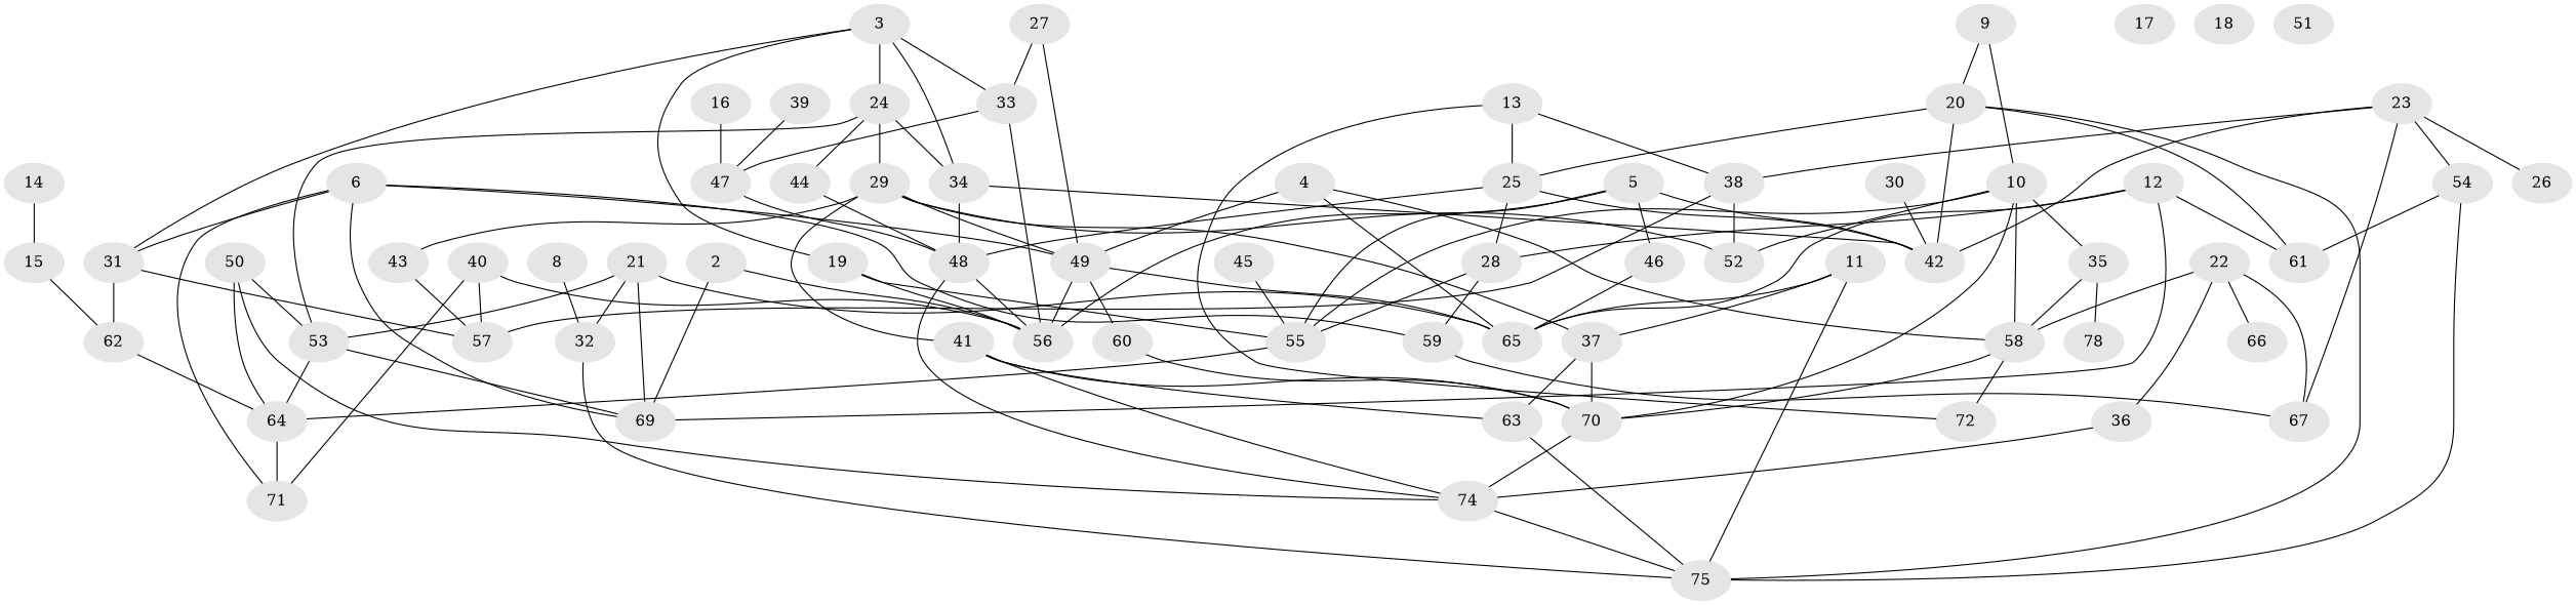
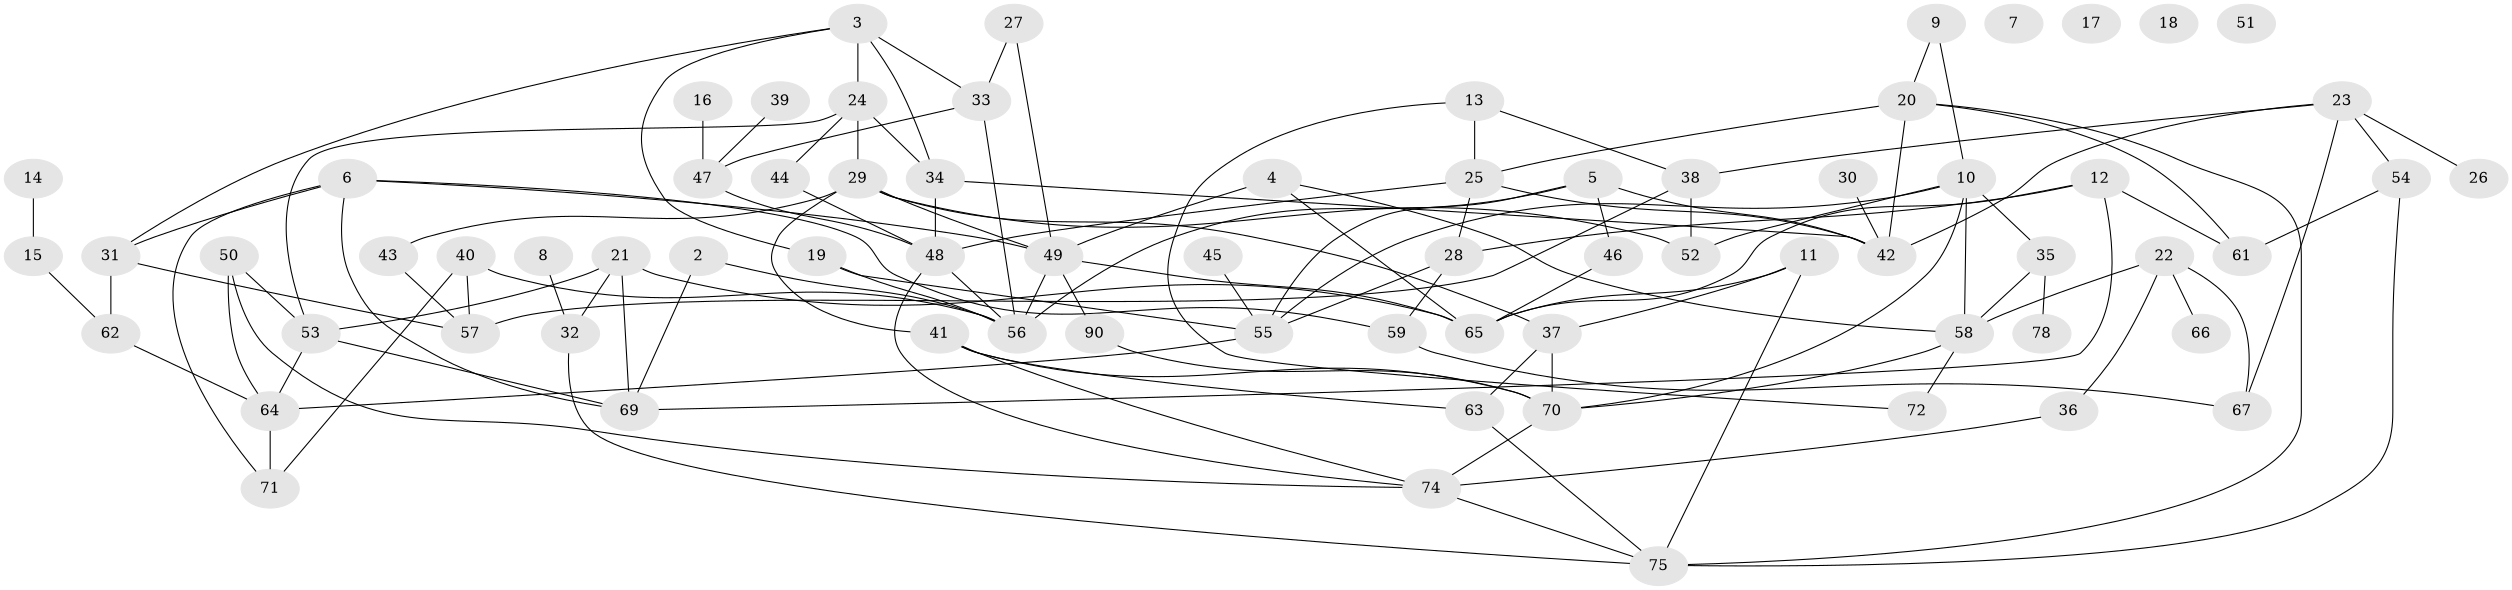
  graph {
    node [color=gray90 style=filled]
    6
    69
    31
    49
    59
    71
    14
    15
-   60
+   60 [label=90]
    70
    2
    56
    3
    19
    24
    33
    34
    55
    53
    29
    44
    62
    57
    47
    42
    48
    4
    58
    65
    72
    5
    46
    64
    67
+   7
    8
    32
    75
    9
    10
    20
    35
    52
    61
    25
    n46 [label=78]
    74
    11
    37
    63
    12
    28
    13
    38
    16
    17
    18
    21
    22
    36
    66
    23
    26
    54
    41
    43
    27
    30
    39
    40
    45
    50
    51
    6 -- 69
    6 -- 31
    6 -- 49
    6 -- 59
    6 -- 71
    31 -- 62
    31 -- 57
    49 -- 60
    49 -- 56
    49 -- 65
    59 -- 67
    14 -- 15
    15 -- 62
    60 -- 70
    70 -- 74
    2 -- 69
    2 -- 56
    3 -- 31
    3 -- 19
    3 -- 24
    3 -- 33
    3 -- 34
    19 -- 56
    19 -- 55
    24 -- 34
    24 -- 53
    24 -- 29
    24 -- 44
    33 -- 56
    33 -- 47
    34 -- 42
    34 -- 48
    55 -- 64
    53 -- 69
    53 -- 64
    29 -- 49
    29 -- 52
    29 -- 37
    29 -- 41
    29 -- 43
    44 -- 48
    62 -- 64
    47 -- 48
    48 -- 56
    48 -- 74
    4 -- 49
    4 -- 58
    4 -- 65
    58 -- 70
    58 -- 72
    5 -- 56
    5 -- 55
    5 -- 42
    5 -- 46
    46 -- 65
    64 -- 71
    8 -- 32
    32 -- 75
    9 -- 10
    9 -- 20
    10 -- 70
    10 -- 55
    10 -- 58
    10 -- 35
    10 -- 52
    20 -- 42
    20 -- 75
    20 -- 61
    20 -- 25
    35 -- 58
    35 -- n46
    25 -- 42
    25 -- 48
    25 -- 28
    74 -- 75
    11 -- 65
    11 -- 75
    11 -- 37
    37 -- 70
    37 -- 63
    63 -- 75
    12 -- 69
    12 -- 65
    12 -- 61
    12 -- 28
    28 -- 59
    28 -- 55
    13 -- 72
    13 -- 25
    13 -- 38
    38 -- 57
    38 -- 52
    16 -- 47
    21 -- 69
    21 -- 53
    21 -- 65
    21 -- 32
    22 -- 58
    22 -- 67
    22 -- 36
    22 -- 66
    36 -- 74
    23 -- 42
    23 -- 67
    23 -- 38
    23 -- 26
    23 -- 54
    54 -- 75
    54 -- 61
    41 -- 70
    41 -- 74
    41 -- 63
    43 -- 57
    27 -- 49
    27 -- 33
    30 -- 42
    39 -- 47
    40 -- 71
    40 -- 56
    40 -- 57
    45 -- 55
    50 -- 53
    50 -- 64
    50 -- 74
  }
